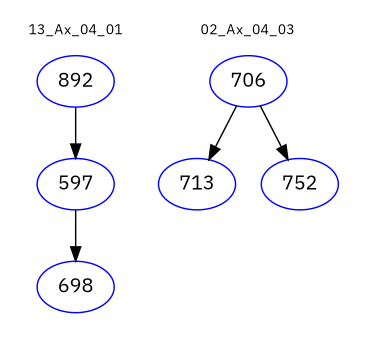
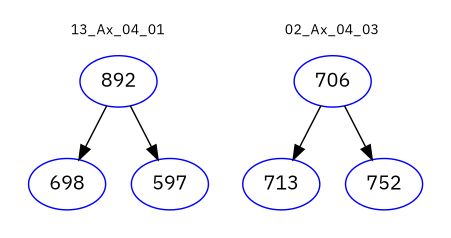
  digraph {
    fontname="IBM Plex Sans"
    node [color=blue fontname="IBM Plex Sans"]
    edge [color=black fontname="IBM Plex Sans"]
    n1 [label=892]
    n2 [label=698]
    n3 [label=597]
    n4 [label=706]
    n5 [label=713]
    n6 [label=752]
    subgraph cluster_1 {
      color=white
      fontsize=10
      label="13_Ax_04_01"
      n1
      n2
      n3
    }
    subgraph cluster_2 {
      color=white
      fontsize=10
      label="02_Ax_04_03"
      n4
      n5
      n6
    }
-   n3 -> n2
+   n1 -> n2
    n1 -> n3
    n4 -> n5
    n4 -> n6
  }
